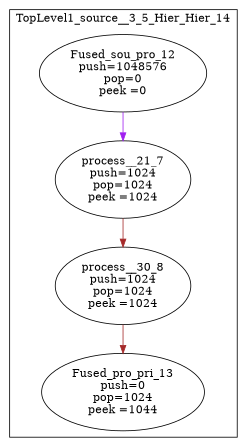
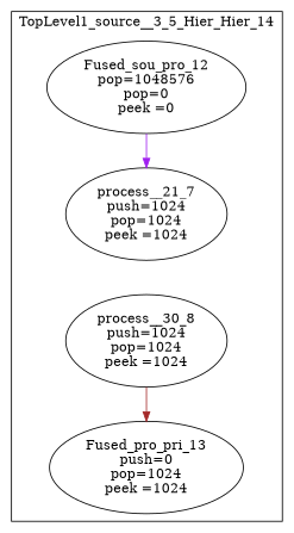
  digraph {
    edge [color=brown]
-   n1 [label="Fused_sou_pro_12\npush=1048576\npop=0\npeek =0"]
+   n1 [label="Fused_sou_pro_12\npop=1048576\npop=0\npeek =0"]
    n2 [label="process__21_7\npush=1024\npop=1024\npeek =1024"]
    n3 [label="process__30_8\npush=1024\npop=1024\npeek =1024"]
-   n4 [label="Fused_pro_pri_13\npush=0\npop=1024\npeek =1044"]
+   n4 [label="Fused_pro_pri_13\npush=0\npop=1024\npeek =1024"]
    subgraph cluster_1 {
      label=TopLevel1_source__3_5_Hier_Hier_14
      n1
      n2
      n3
      n4
    }
    n1 -> n2 [color=purple]
-   n2 -> n3
    n3 -> n4
  }
